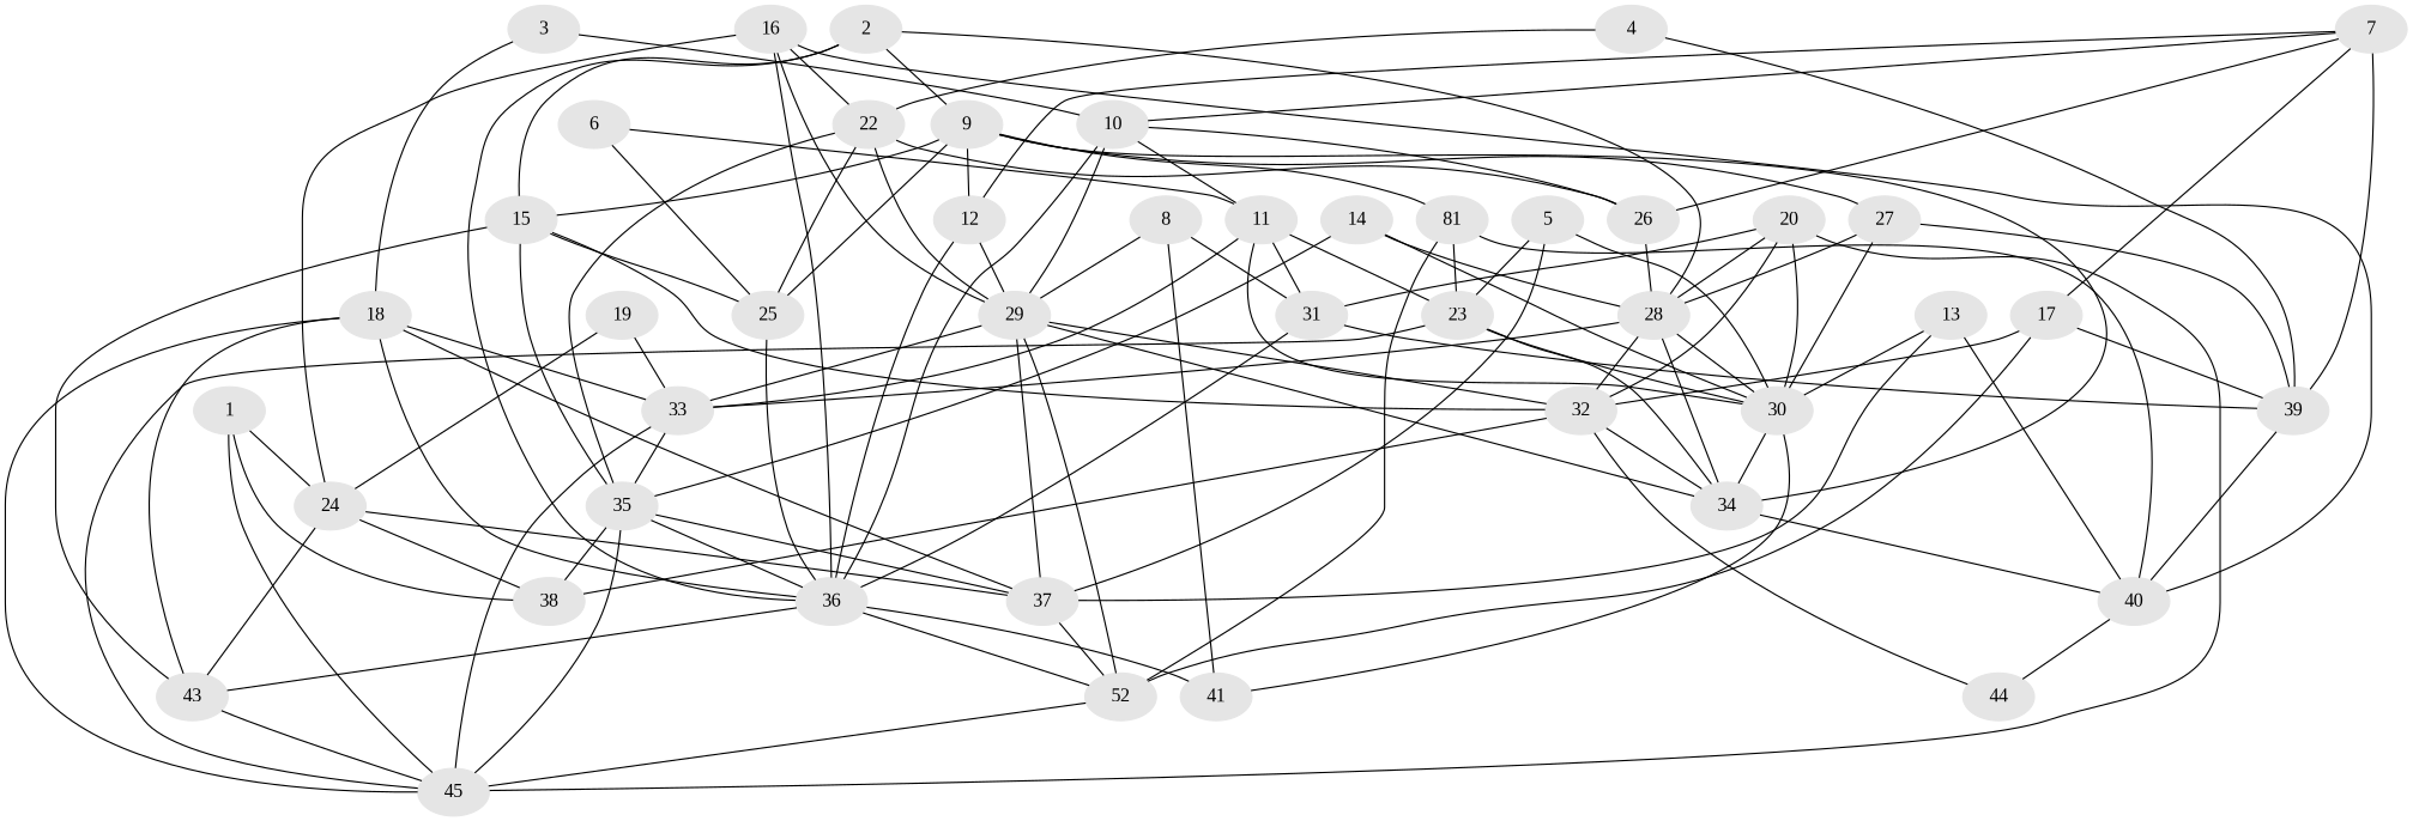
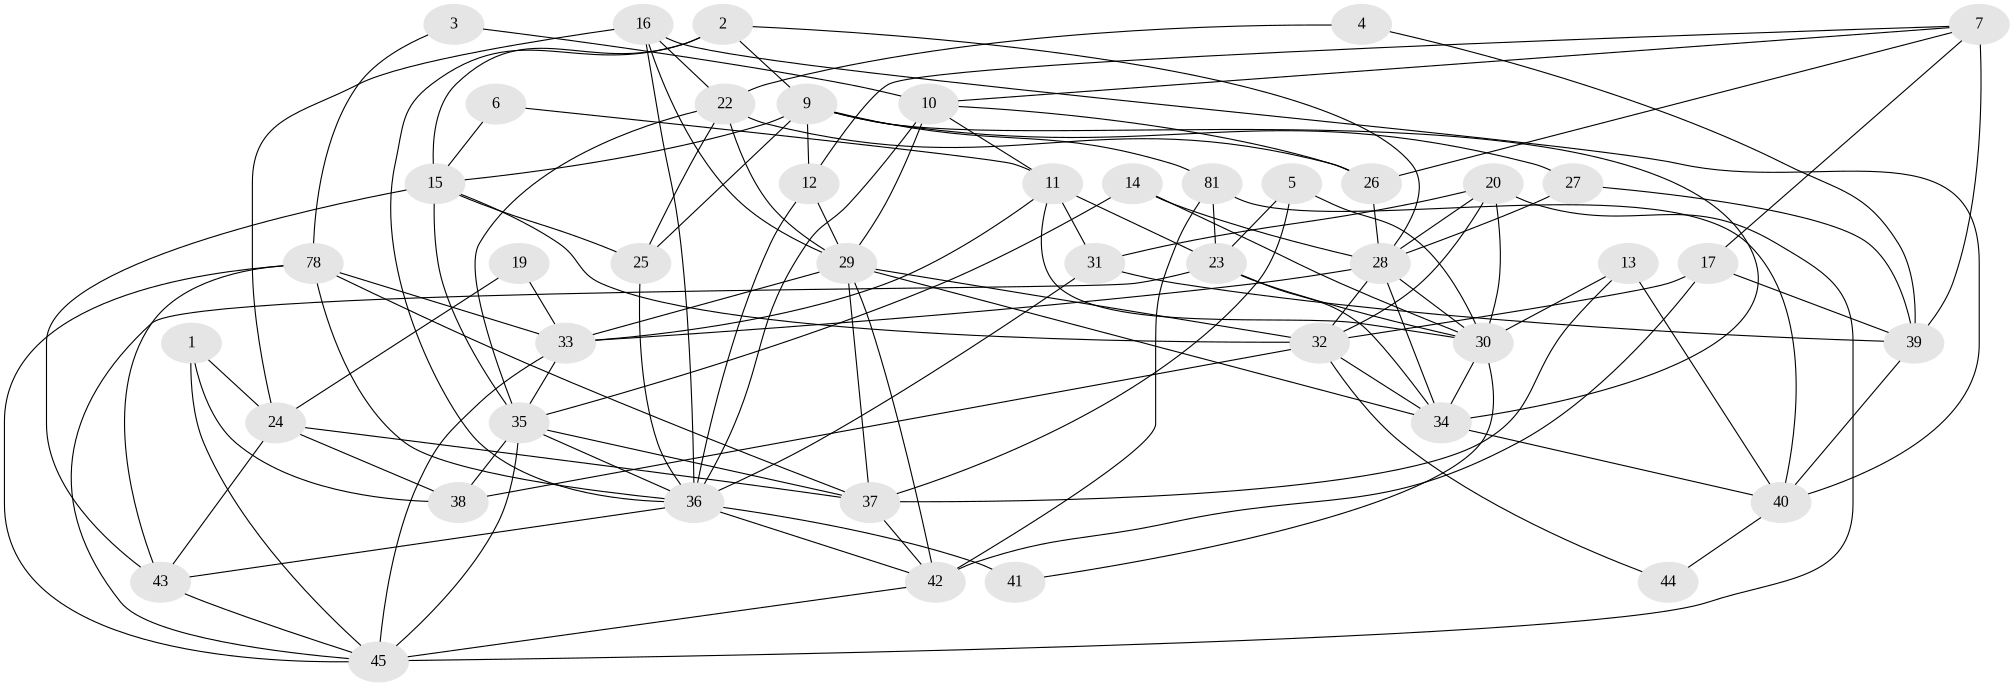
  graph {
    fontname="Liberation Serif"
    node [color=gray90 fontname="Liberation Serif" style=filled]
    edge [fontname="Liberation Serif" weight=1.0]
    1
    24
    38
    45
    37
    43
    2
    9
    15
    28
    36
    25
    12
    n14 [label=81]
    27
    34
    35
    32
    26
    30
    33
    41
-   42 [label=52]
+   42
    3
    10
-   18
+   18 [label=78]
    11
    29
    4
    22
    39
    40
    5
    23
    6
    31
    7
    17
-   8
    13
    44
    14
    16
    19
    20
    1 -- 24
    1 -- 38
    1 -- 45
    24 -- 38
    24 -- 37
    24 -- 43
    37 -- 42
    43 -- 45
    2 -- 9
    2 -- 15
    2 -- 28
    2 -- 36 [weight=2.0]
    9 -- 15
    9 -- 25
    9 -- 12
    9 -- n14
    9 -- 27
    9 -- 34
    15 -- 43
    15 -- 25
    15 -- 35
    15 -- 32
    28 -- 34
    28 -- 32 [weight=2.0]
    28 -- 30
    28 -- 33
    36 -- 43
    36 -- 41
    36 -- 42
    25 -- 36
    12 -- 36
    12 -- 29
    n14 -- 42
    n14 -- 40
    n14 -- 23
    27 -- 28
-   27 -- 30
    27 -- 39
    34 -- 40
    35 -- 38 [weight=2.0]
    35 -- 45
    35 -- 37
    35 -- 36
    32 -- 38
    32 -- 34
    32 -- 44
    26 -- 28
    30 -- 34 [weight=2.0]
    30 -- 41
    33 -- 45 [weight=2.0]
    33 -- 35
    42 -- 45
    3 -- 10
    3 -- 18
    10 -- 36 [weight=2.0]
    10 -- 26
    10 -- 11
    10 -- 29
    18 -- 45
    18 -- 37
    18 -- 43
    18 -- 36
    18 -- 33
    11 -- 30
    11 -- 33
    11 -- 23
    11 -- 31
    29 -- 37
    29 -- 34
    29 -- 32
    29 -- 33
    29 -- 42 [weight=2.0]
    4 -- 22
    4 -- 39
    22 -- 25
    22 -- 35
    22 -- 26
    22 -- 29
    39 -- 40
    40 -- 44
    5 -- 37
    5 -- 30 [weight=2.0]
    5 -- 23
    23 -- 45
    23 -- 34
    23 -- 30
-   6 -- 25
+   6 -- 15
    6 -- 11
    31 -- 36 [weight=2.0]
    31 -- 39
    7 -- 12
    7 -- 26
    7 -- 10
    7 -- 39
    7 -- 17
    17 -- 32
    17 -- 42
    17 -- 39
-   8 -- 41
-   8 -- 29
-   8 -- 31
    13 -- 37
    13 -- 30
    13 -- 40
    14 -- 28
    14 -- 35
    14 -- 30
    16 -- 24
    16 -- 36
    16 -- 29
    16 -- 22
    16 -- 40
    19 -- 24
    19 -- 33
    20 -- 45
    20 -- 28
    20 -- 32
    20 -- 30
    20 -- 31
  }
